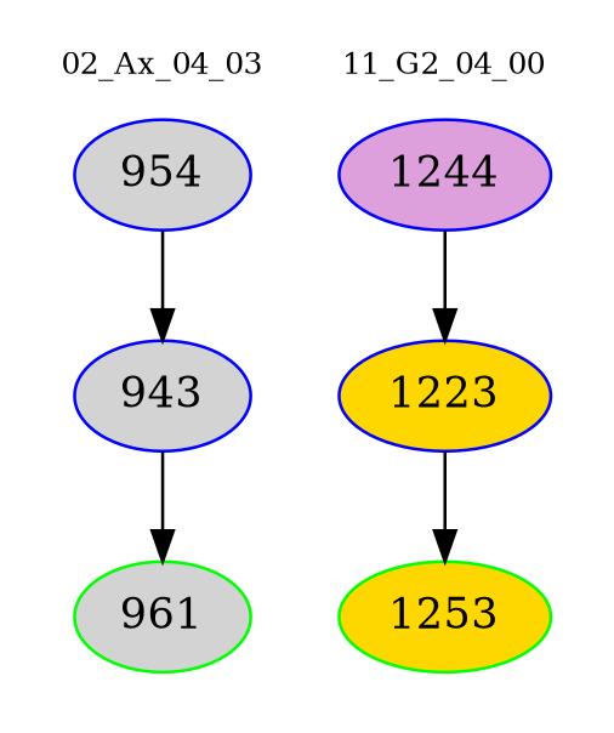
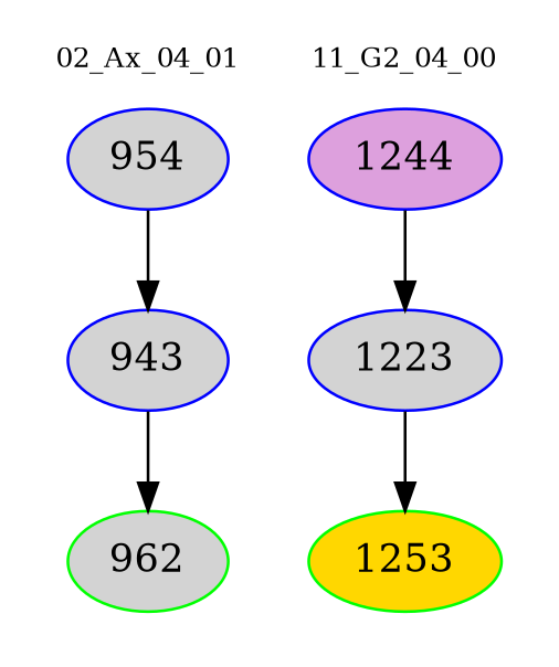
  digraph {
    node [color=blue fillcolor=lightgrey style=filled]
    edge [color=black]
    n1 [label=954]
    n2 [label=943]
-   n3 [color=green label=961]
+   n3 [color=green label=962]
    n4 [fillcolor=plum label=1244]
-   n5 [fillcolor=gold label=1223]
+   n5 [label=1223]
    n6 [color=green fillcolor=gold label=1253]
    subgraph cluster_1 {
      color=white
      fontsize=10
-     label="02_Ax_04_03"
+     label="02_Ax_04_01"
      n1
      n2
      n3
    }
    subgraph cluster_2 {
      color=white
      fontsize=10
      label="11_G2_04_00"
      n4
      n5
      n6
    }
    n1 -> n2
    n2 -> n3
    n4 -> n5
    n5 -> n6
  }
